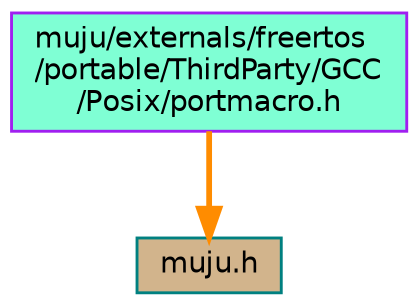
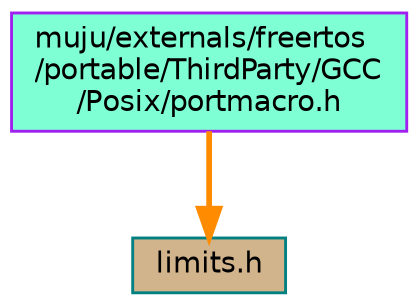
  digraph {
    node [fontname=Helvetica fontsize=10 shape=record style=filled]
    n1 [color=purple fillcolor=aquamarine fontcolor=black height=0.2 label="muju/externals/freertos\l/portable/ThirdParty/GCC\l/Posix/portmacro.h" width=0.4]
-   n2 [color=teal fillcolor=tan height=0.2 label="muju.h" width=0.4]
+   n2 [color=teal fillcolor=tan height=0.2 label="limits.h" width=0.4]
    n1 -> n2 [color=darkorange fontname=Helvetica fontsize=10 labelfontname=Helvetica labelfontsize=10 style=bold arrowhead=normal]
  }
